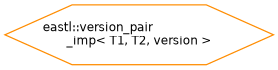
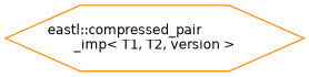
  digraph {
    rankdir=LR
-   n1 [color=darkorange fillcolor=white fontname=Helvetica fontsize=10 height=0.2 label="eastl::version_pair\l_imp\< T1, T2, version \>" shape=hexagon style=filled width=0.4]
+   n1 [color=darkorange fillcolor=white fontname=Helvetica fontsize=10 height=0.2 label="eastl::compressed_pair\l_imp\< T1, T2, version \>" shape=hexagon style=filled width=0.4]
  }
